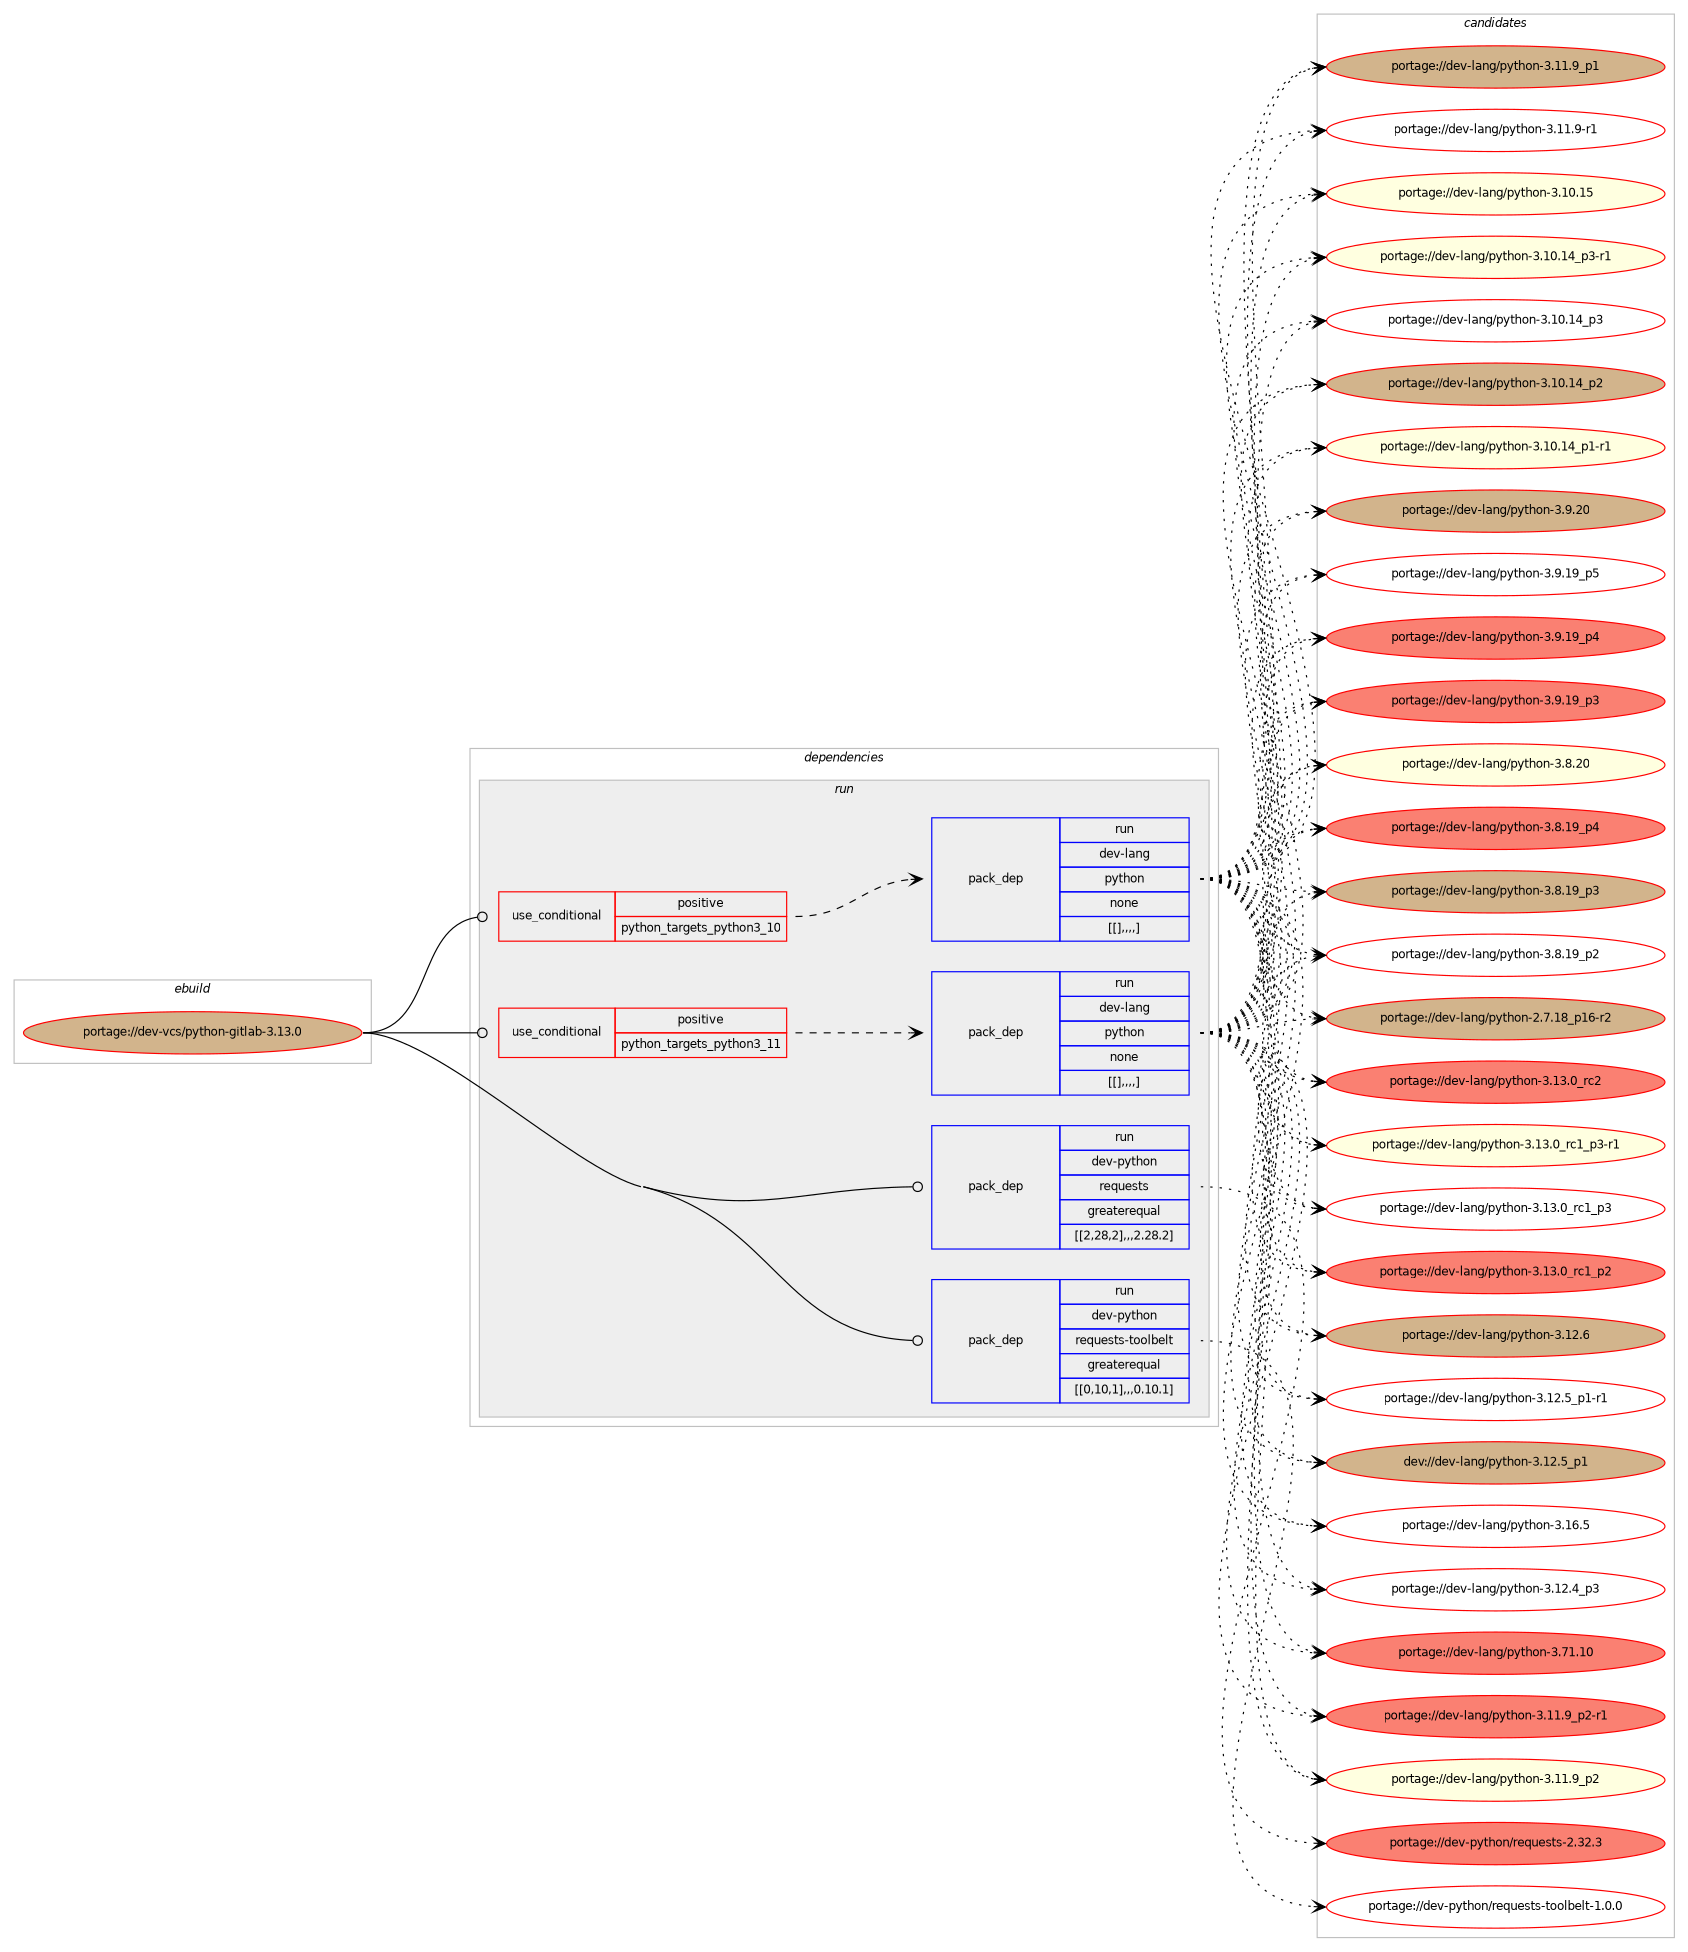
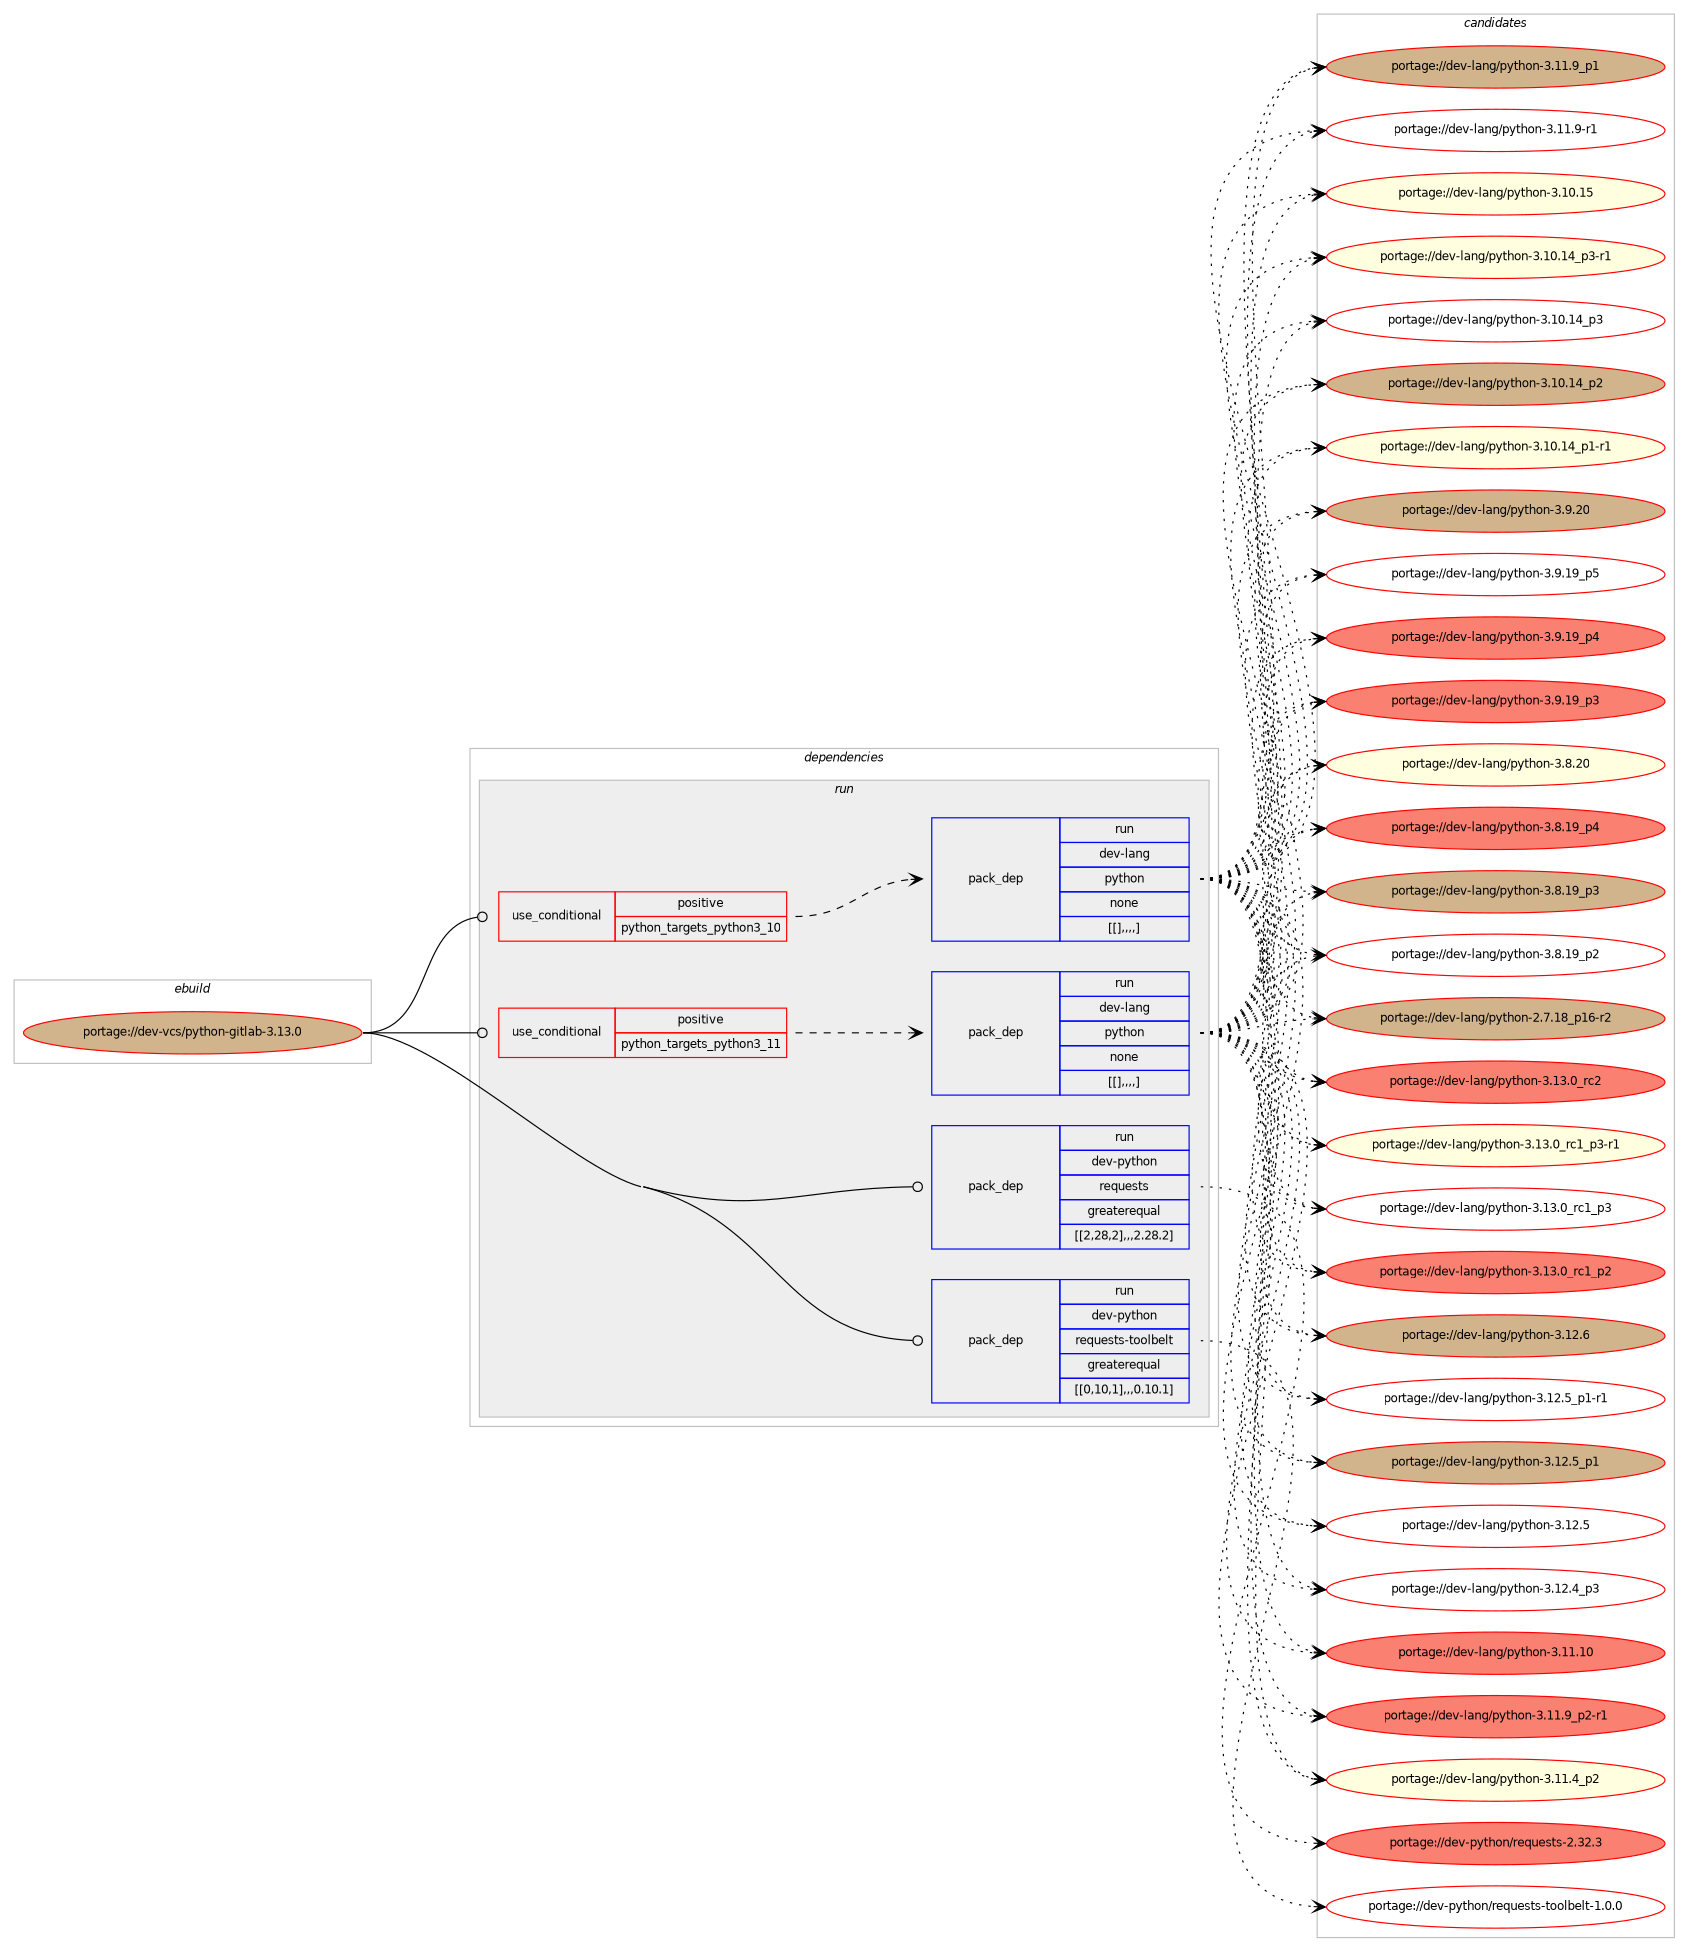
  digraph {
    compound=true
    concentrate=true
    fontname="DejaVu Sans"
    fontsize=10
    newrank=true
    rankdir=LR
    ranksep=1.5
    node [color=red fillcolor=white fontname="DejaVu Sans" fontsize=10 style=filled]
    edge [arrowhead=vee fontname="DejaVu Sans" headport=w style=dotted tailport=e weight=100]
    n1 [fillcolor=tan label="portage://dev-vcs/python-gitlab-3.13.0" width=4]
    n2 [color=blue label=<<TABLE BORDER="0" CELLBORDER="1" CELLSPACING="0" CELLPADDING="4" WIDTH="220"><TR><TD ROWSPAN="6" CELLPADDING="30">pack_dep</TD></TR><TR><TD WIDTH="110">run</TD></TR><TR><TD>dev-lang</TD></TR><TR><TD>python</TD></TR><TR><TD>none</TD></TR><TR><TD>[[],,,,]</TD></TR></TABLE>> shape=none fillcolor="" style=""]
    n3 [label=<<TABLE BORDER="0" CELLBORDER="1" CELLSPACING="0" CELLPADDING="4"><TR><TD ROWSPAN="3" CELLPADDING="10">use_conditional</TD></TR><TR><TD>positive</TD></TR><TR><TD>python_targets_python3_10</TD></TR></TABLE>> shape=none fillcolor="" style=""]
    n4 [color=blue label=<<TABLE BORDER="0" CELLBORDER="1" CELLSPACING="0" CELLPADDING="4" WIDTH="220"><TR><TD ROWSPAN="6" CELLPADDING="30">pack_dep</TD></TR><TR><TD WIDTH="110">run</TD></TR><TR><TD>dev-lang</TD></TR><TR><TD>python</TD></TR><TR><TD>none</TD></TR><TR><TD>[[],,,,]</TD></TR></TABLE>> shape=none fillcolor="" style=""]
    n5 [label=<<TABLE BORDER="0" CELLBORDER="1" CELLSPACING="0" CELLPADDING="4"><TR><TD ROWSPAN="3" CELLPADDING="10">use_conditional</TD></TR><TR><TD>positive</TD></TR><TR><TD>python_targets_python3_11</TD></TR></TABLE>> shape=none fillcolor="" style=""]
    n6 [color=blue label=<<TABLE BORDER="0" CELLBORDER="1" CELLSPACING="0" CELLPADDING="4" WIDTH="220"><TR><TD ROWSPAN="6" CELLPADDING="30">pack_dep</TD></TR><TR><TD WIDTH="110">run</TD></TR><TR><TD>dev-python</TD></TR><TR><TD>requests</TD></TR><TR><TD>greaterequal</TD></TR><TR><TD>[[2,28,2],,,2.28.2]</TD></TR></TABLE>> shape=none fillcolor="" style=""]
    n7 [color=blue label=<<TABLE BORDER="0" CELLBORDER="1" CELLSPACING="0" CELLPADDING="4" WIDTH="220"><TR><TD ROWSPAN="6" CELLPADDING="30">pack_dep</TD></TR><TR><TD WIDTH="110">run</TD></TR><TR><TD>dev-python</TD></TR><TR><TD>requests-toolbelt</TD></TR><TR><TD>greaterequal</TD></TR><TR><TD>[[0,10,1],,,0.10.1]</TD></TR></TABLE>> shape=none fillcolor="" style=""]
    n8 [fillcolor=salmon label="portage://dev-lang/python-3.13.0_rc2" width=4]
    n9 [fillcolor=lightyellow label="portage://dev-lang/python-3.13.0_rc1_p3-r1" width=4]
    n10 [label="portage://dev-lang/python-3.13.0_rc1_p3" width=4]
    n11 [fillcolor=salmon label="portage://dev-lang/python-3.13.0_rc1_p2" width=4]
    n12 [fillcolor=tan label="portage://dev-lang/python-3.12.6" width=4]
    n13 [label="portage://dev-lang/python-3.12.5_p1-r1" width=4]
-   n14 [fillcolor=tan label="dev://dev-lang/python-3.12.5_p1" width=4]
-   n15 [label="portage://dev-lang/python-3.16.5" width=4]
+   n14 [fillcolor=tan label="portage://dev-lang/python-3.12.5_p1" width=4]
+   n15 [label="portage://dev-lang/python-3.12.5" width=4]
    n16 [label="portage://dev-lang/python-3.12.4_p3" width=4]
-   n17 [fillcolor=salmon label="portage://dev-lang/python-3.71.10" width=4]
+   n17 [fillcolor=salmon label="portage://dev-lang/python-3.11.10" width=4]
    n18 [fillcolor=salmon label="portage://dev-lang/python-3.11.9_p2-r1" width=4]
-   n19 [fillcolor=lightyellow label="portage://dev-lang/python-3.11.9_p2" width=4]
+   n19 [fillcolor=lightyellow label="portage://dev-lang/python-3.11.4_p2" width=4]
    n20 [fillcolor=tan label="portage://dev-lang/python-3.11.9_p1" width=4]
    n21 [label="portage://dev-lang/python-3.11.9-r1" width=4]
    n22 [fillcolor=lightyellow label="portage://dev-lang/python-3.10.15" width=4]
    n23 [fillcolor=lightyellow label="portage://dev-lang/python-3.10.14_p3-r1" width=4]
    n24 [label="portage://dev-lang/python-3.10.14_p3" width=4]
    n25 [fillcolor=tan label="portage://dev-lang/python-3.10.14_p2" width=4]
    n26 [fillcolor=lightyellow label="portage://dev-lang/python-3.10.14_p1-r1" width=4]
    n27 [fillcolor=tan label="portage://dev-lang/python-3.9.20" width=4]
    n28 [label="portage://dev-lang/python-3.9.19_p5" width=4]
    n29 [fillcolor=salmon label="portage://dev-lang/python-3.9.19_p4" width=4]
    n30 [fillcolor=salmon label="portage://dev-lang/python-3.9.19_p3" width=4]
    n31 [fillcolor=lightyellow label="portage://dev-lang/python-3.8.20" width=4]
    n32 [fillcolor=salmon label="portage://dev-lang/python-3.8.19_p4" width=4]
    n33 [fillcolor=tan label="portage://dev-lang/python-3.8.19_p3" width=4]
    n34 [label="portage://dev-lang/python-3.8.19_p2" width=4]
    n35 [fillcolor=tan label="portage://dev-lang/python-2.7.18_p16-r2" width=4]
    n36 [fillcolor=salmon label="portage://dev-python/requests-2.32.3" width=4]
    n37 [label="portage://dev-python/requests-toolbelt-1.0.0" width=4]
    subgraph cluster_1 {
      color=gray
      label=<<i>ebuild</i>>
      n1
    }
    subgraph cluster_2 {
      color=gray
      label=<<i>dependencies</i>>
      subgraph cluster_3 {
        color=gray
        fillcolor="#eeeeee"
        label=<<i>compile</i>>
        style=filled
      }
      subgraph cluster_4 {
        color=gray
        fillcolor="#eeeeee"
        label=<<i>compile and run</i>>
        style=filled
      }
      subgraph cluster_5 {
        color=gray
        fillcolor="#eeeeee"
        label=<<i>run</i>>
        style=filled
        subgraph sub_6 {
          color=gray
          fillcolor="#eeeeee"
          label=<<i>run</i>>
          style=filled
          n5
          subgraph sub_7 {
            color=gray
            fillcolor="#eeeeee"
            label=<<i>run</i>>
            style=filled
            n4
          }
        }
        subgraph sub_8 {
          color=gray
          fillcolor="#eeeeee"
          label=<<i>run</i>>
          style=filled
          n3
          subgraph sub_9 {
            color=gray
            fillcolor="#eeeeee"
            label=<<i>run</i>>
            style=filled
            n2
          }
        }
        subgraph sub_10 {
          color=gray
          fillcolor="#eeeeee"
          label=<<i>run</i>>
          style=filled
          n6
        }
        subgraph sub_11 {
          color=gray
          fillcolor="#eeeeee"
          label=<<i>run</i>>
          style=filled
          n7
        }
      }
    }
    subgraph cluster_12 {
      color=gray
      label=<<i>candidates</i>>
      rank=same
      subgraph sub_13 {
        color=black
        label=<<i>candidates</i>>
        nodesep=1
        rank=same
        n8
        n9
        n10
        n11
        n12
        n13
        n14
        n15
        n16
        n17
        n18
        n19
        n20
        n21
        n22
        n23
        n24
        n25
        n26
        n27
        n28
        n29
        n30
        n31
        n32
        n33
        n34
        n35
      }
      subgraph sub_14 {
        color=black
        label=<<i>candidates</i>>
        nodesep=1
        rank=same
        n8
        n9
        n10
        n11
        n12
        n13
        n14
        n15
        n16
        n17
        n18
        n19
        n20
        n21
        n22
        n23
        n24
        n25
        n26
        n27
        n28
        n29
        n30
        n31
        n32
        n33
        n34
        n35
      }
      subgraph sub_15 {
        color=black
        label=<<i>candidates</i>>
        nodesep=1
        rank=same
        n36
      }
      subgraph sub_16 {
        color=black
        label=<<i>candidates</i>>
        nodesep=1
        rank=same
        n37
      }
    }
    n1 -> n3 [arrowhead=odot style=solid weight=20]
    n1 -> n5 [arrowhead=odot style=solid weight=20]
    n1 -> n6 [arrowhead=odot style=solid weight=20]
    n1 -> n7 [arrowhead=odot style=solid weight=20]
    n2 -> n8
    n2 -> n9
    n2 -> n10
    n2 -> n11
    n2 -> n12
    n2 -> n13
    n2 -> n14
    n2 -> n15
    n2 -> n16
    n2 -> n17
    n2 -> n18
    n2 -> n19
    n2 -> n20
    n2 -> n21
    n2 -> n22
    n2 -> n23
    n2 -> n24
    n2 -> n25
    n2 -> n26
    n2 -> n27
    n2 -> n28
    n2 -> n29
    n2 -> n30
    n2 -> n31
    n2 -> n32
    n2 -> n33
    n2 -> n34
    n2 -> n35
    n3 -> n2 [style=dashed weight=20]
    n4 -> n8
    n4 -> n9
    n4 -> n10
    n4 -> n11
    n4 -> n12
    n4 -> n13
    n4 -> n14
    n4 -> n15
    n4 -> n16
    n4 -> n17
    n4 -> n18
    n4 -> n19
    n4 -> n20
    n4 -> n21
    n4 -> n22
    n4 -> n23
    n4 -> n24
    n4 -> n25
    n4 -> n26
    n4 -> n27
    n4 -> n28
    n4 -> n29
    n4 -> n30
    n4 -> n31
    n4 -> n32
    n4 -> n33
    n4 -> n34
    n4 -> n35
    n5 -> n4 [style=dashed weight=20]
    n6 -> n36
    n7 -> n37
  }
